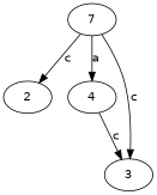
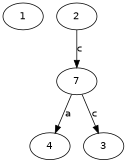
  strict digraph {
    fontname="DejaVu Sans"
    node [fontname="DejaVu Sans"]
    edge [fontname="DejaVu Sans"]
+   1
    n2 [label=2]
    7
    4
    n5 [label=3]
-   7 -> n2 [label=c]
+   n2 -> 7 [label=c]
    7 -> 4 [label=a]
    7 -> n5 [label=c]
-   4 -> n5 [label=c]
  }
